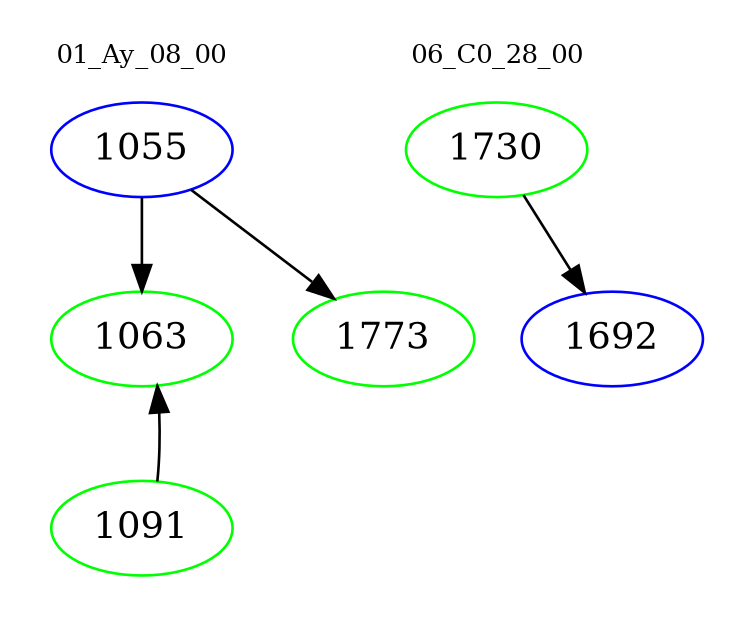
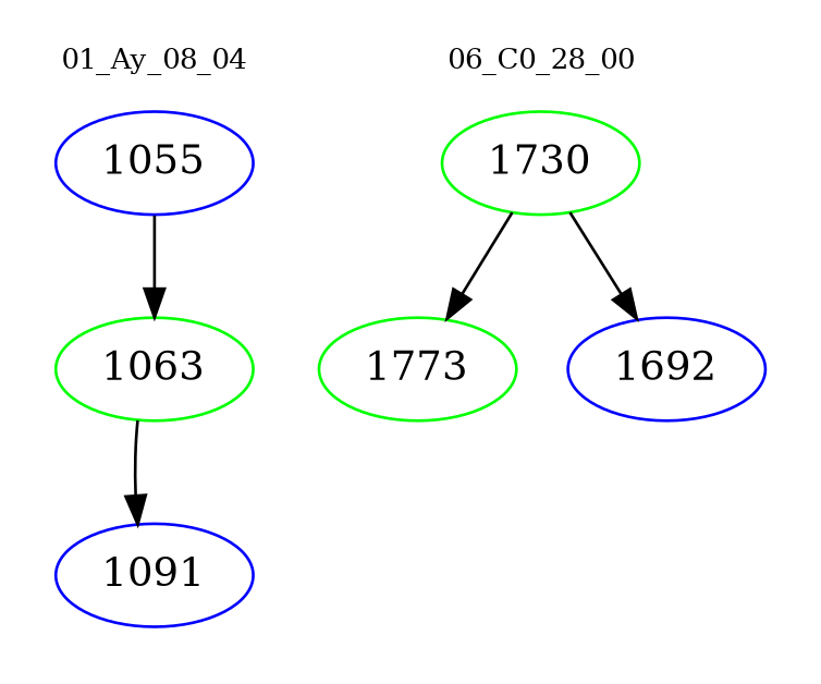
  digraph {
    node [color=green]
    edge [color=black]
    n1 [label=1063]
    n2 [color=blue label=1055]
-   n3 [label=1091]
+   n3 [color=blue label=1091]
    n4 [label=1730]
    n5 [color=blue label=1692]
    n6 [label=1773]
    subgraph cluster_1 {
      color=white
      fontsize=10
-     label="01_Ay_08_00"
+     label="01_Ay_08_04"
      n1
      n2
      n3
    }
    subgraph cluster_2 {
      color=white
      fontsize=10
      label="06_C0_28_00"
      n4
      n5
      n6
    }
-   n3 -> n1
+   n1 -> n3
    n2 -> n1
    n4 -> n5
-   n2 -> n6
+   n4 -> n6
  }
